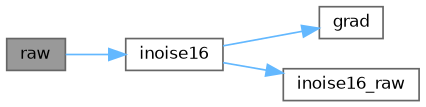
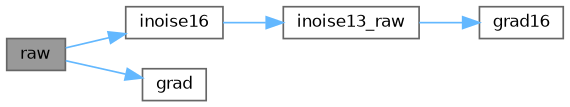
  digraph {
    rankdir=LR
    node [color=grey40 fillcolor=white fontname=Helvetica fontsize=10 shape=box style=filled]
    edge [color=steelblue1 fontname=Helvetica fontsize=10 labelfontname=Helvetica labelfontsize=10 style=solid]
    n1 [color=gray40 fillcolor=grey60 fontcolor=black height=0.2 label=raw width=0.4]
    n2 [height=0.2 label=inoise16 width=0.4]
    n3 [height=0.2 label=grad width=0.4]
-   n4 [height=0.2 label=inoise16_raw width=0.4]
+   n4 [height=0.2 label=inoise13_raw width=0.4]
+   n5 [height=0.2 label=grad16 width=0.4]
    n1 -> n2
-   n2 -> n3
+   n1 -> n3
    n2 -> n4
+   n4 -> n5
  }
